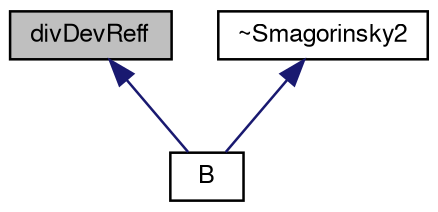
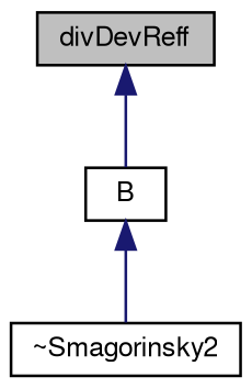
  digraph {
    rankdir=TB
    node [color=black fontname=FreeSans fontsize=10 shape=record]
    edge [color=midnightblue dir=back fontname=FreeSans fontsize=10 labelfontname=FreeSans labelfontsize=10 style=solid]
    n1 [fillcolor=grey75 fontcolor=black height=0.2 label=divDevReff style=filled width=0.4]
    n2 [height=0.2 label=B width=0.4]
    n3 [height=0.2 label="~Smagorinsky2" width=0.4]
    n1 -> n2
-   n3 -> n2
+   n2 -> n3
  }
